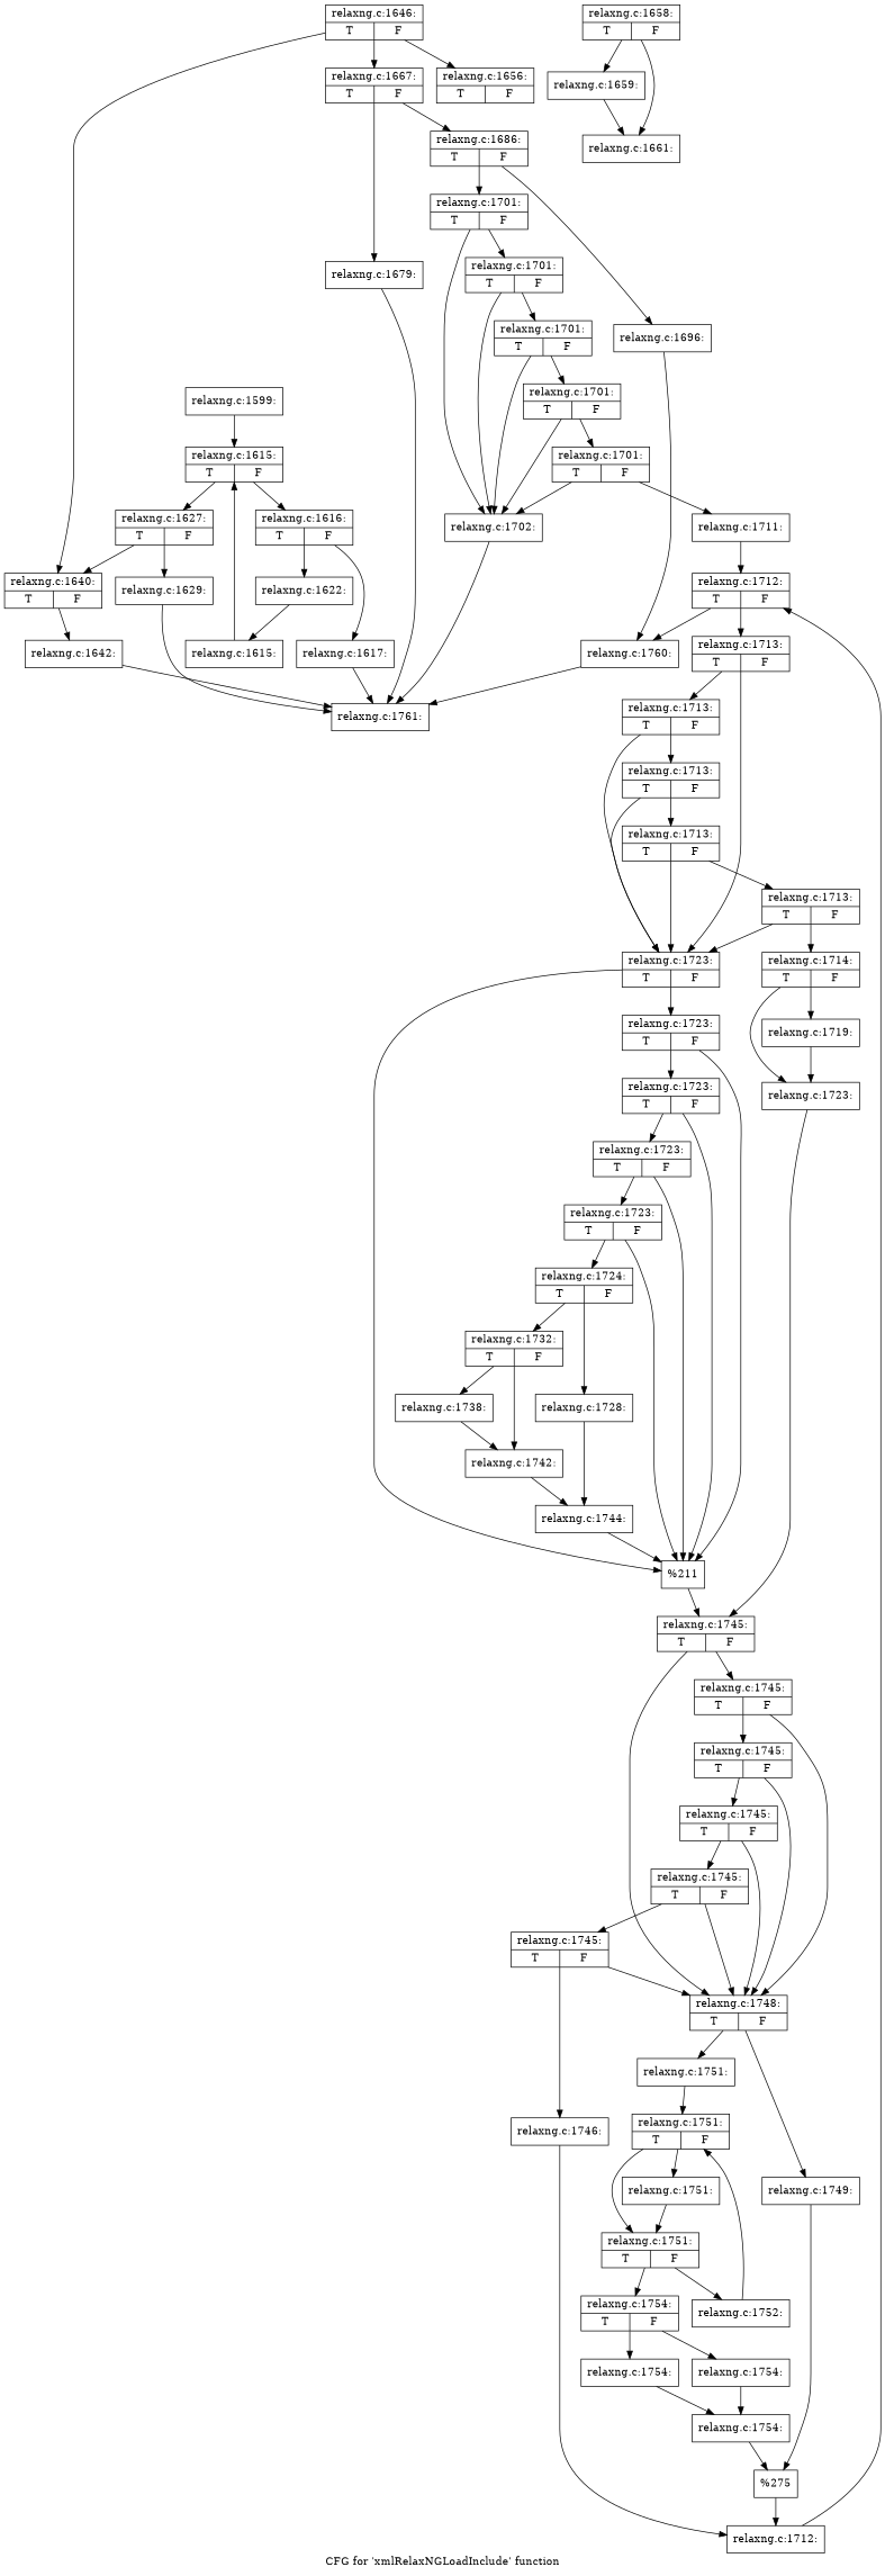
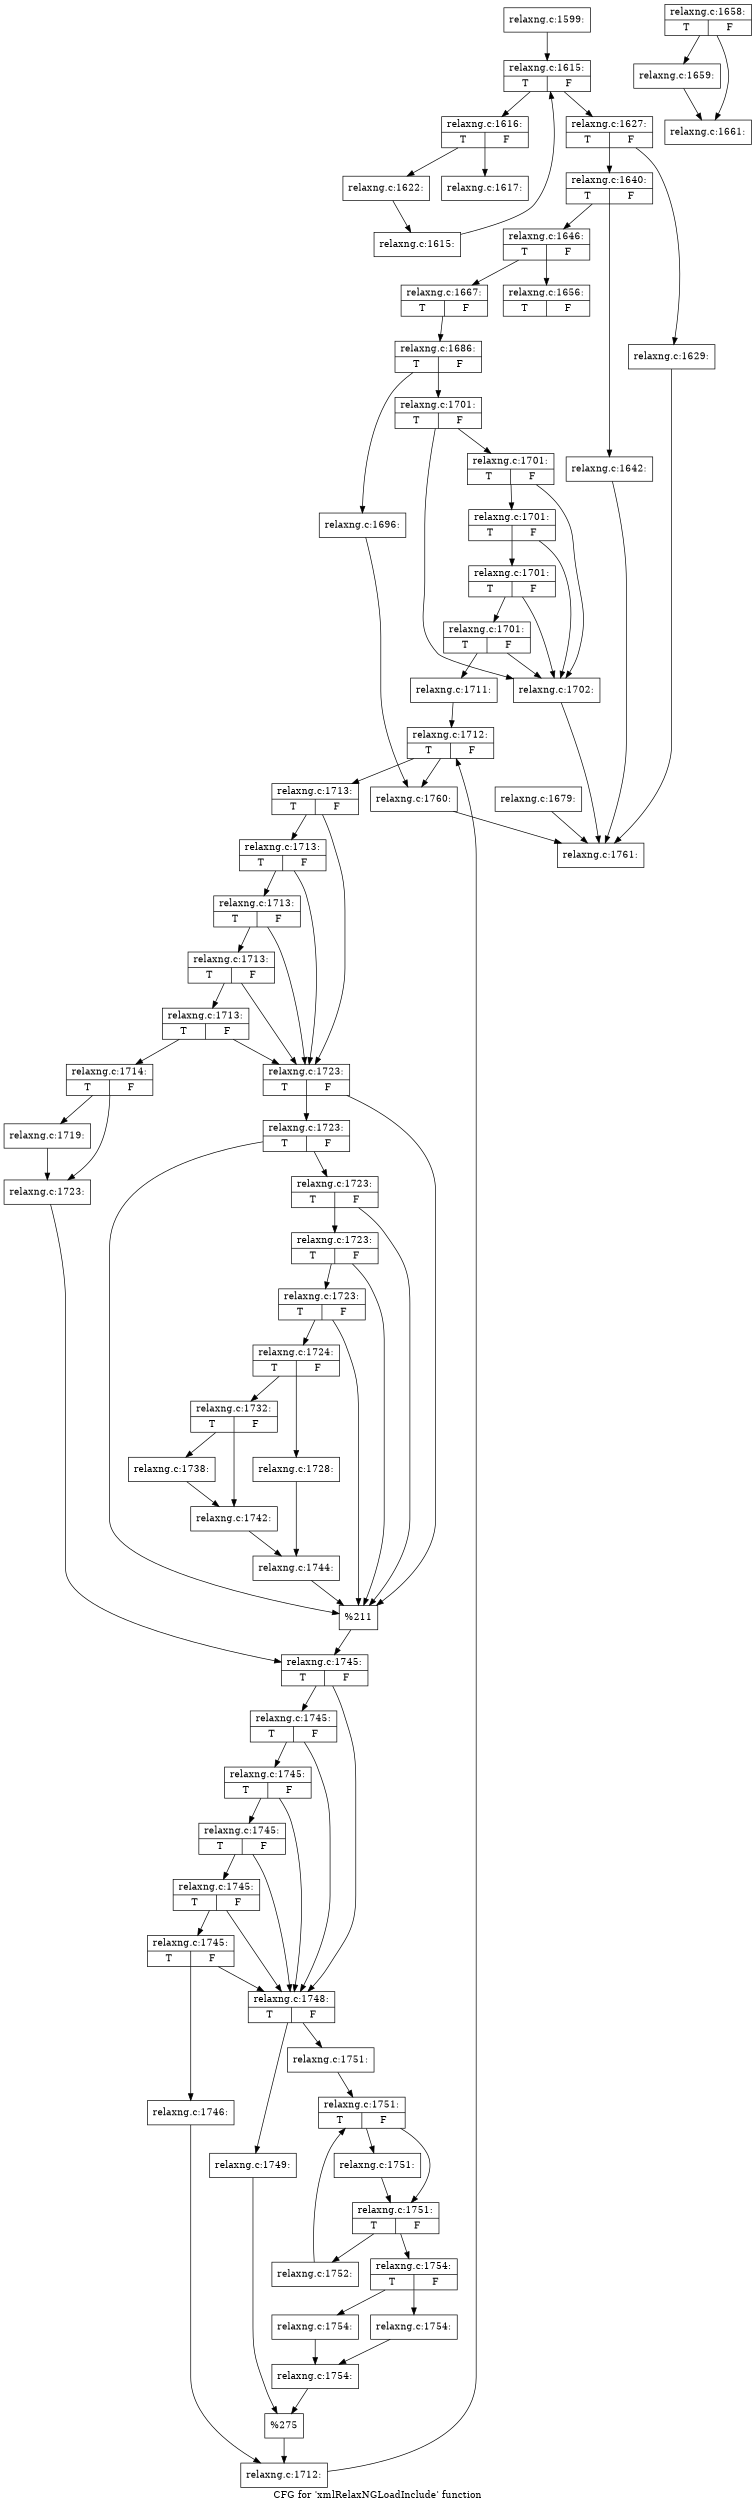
  digraph {
    label="CFG for 'xmlRelaxNGLoadInclude' function"
    node [shape=record]
    n1 [label="{relaxng.c:1599:}"]
    n2 [label="{relaxng.c:1615:|{<s0>T|<s1>F}}"]
    n3 [label="{relaxng.c:1616:|{<s0>T|<s1>F}}"]
    n4 [label="{relaxng.c:1627:|{<s0>T|<s1>F}}"]
    n5 [label="{relaxng.c:1617:}"]
    n6 [label="{relaxng.c:1622:}"]
    n7 [label="{relaxng.c:1629:}"]
    n8 [label="{relaxng.c:1640:|{<s0>T|<s1>F}}"]
    n9 [label="{relaxng.c:1761:}"]
    n10 [label="{relaxng.c:1615:}"]
    n11 [label="{relaxng.c:1642:}"]
    n12 [label="{relaxng.c:1646:|{<s0>T|<s1>F}}"]
    n13 [label="{relaxng.c:1656:|{<s0>T|<s1>F}}"]
    n14 [label="{relaxng.c:1667:|{<s0>T|<s1>F}}"]
    n15 [label="{relaxng.c:1679:}"]
    n16 [label="{relaxng.c:1686:|{<s0>T|<s1>F}}"]
    n17 [label="{relaxng.c:1658:|{<s0>T|<s1>F}}"]
    n18 [label="{relaxng.c:1659:}"]
    n19 [label="{relaxng.c:1661:}"]
    n20 [label="{relaxng.c:1696:}"]
    n21 [label="{relaxng.c:1701:|{<s0>T|<s1>F}}"]
    n22 [label="{relaxng.c:1760:}"]
    n23 [label="{relaxng.c:1701:|{<s0>T|<s1>F}}"]
    n24 [label="{relaxng.c:1702:}"]
    n25 [label="{relaxng.c:1701:|{<s0>T|<s1>F}}"]
    n26 [label="{relaxng.c:1701:|{<s0>T|<s1>F}}"]
    n27 [label="{relaxng.c:1701:|{<s0>T|<s1>F}}"]
    n28 [label="{relaxng.c:1711:}"]
    n29 [label="{relaxng.c:1712:|{<s0>T|<s1>F}}"]
    n30 [label="{relaxng.c:1713:|{<s0>T|<s1>F}}"]
    n31 [label="{relaxng.c:1713:|{<s0>T|<s1>F}}"]
    n32 [label="{relaxng.c:1723:|{<s0>T|<s1>F}}"]
    n33 [label="{relaxng.c:1713:|{<s0>T|<s1>F}}"]
    n34 [label="{relaxng.c:1723:|{<s0>T|<s1>F}}"]
    n35 [label="{%211}"]
    n36 [label="{relaxng.c:1713:|{<s0>T|<s1>F}}"]
    n37 [label="{relaxng.c:1723:|{<s0>T|<s1>F}}"]
    n38 [label="{relaxng.c:1745:|{<s0>T|<s1>F}}"]
    n39 [label="{relaxng.c:1713:|{<s0>T|<s1>F}}"]
    n40 [label="{relaxng.c:1714:|{<s0>T|<s1>F}}"]
    n41 [label="{relaxng.c:1723:}"]
    n42 [label="{relaxng.c:1719:}"]
    n43 [label="{relaxng.c:1745:|{<s0>T|<s1>F}}"]
    n44 [label="{relaxng.c:1748:|{<s0>T|<s1>F}}"]
    n45 [label="{relaxng.c:1745:|{<s0>T|<s1>F}}"]
    n46 [label="{relaxng.c:1749:}"]
    n47 [label="{relaxng.c:1751:}"]
    n48 [label="{relaxng.c:1723:|{<s0>T|<s1>F}}"]
    n49 [label="{relaxng.c:1723:|{<s0>T|<s1>F}}"]
    n50 [label="{relaxng.c:1724:|{<s0>T|<s1>F}}"]
    n51 [label="{relaxng.c:1728:}"]
    n52 [label="{relaxng.c:1732:|{<s0>T|<s1>F}}"]
    n53 [label="{relaxng.c:1744:}"]
    n54 [label="{relaxng.c:1742:}"]
    n55 [label="{relaxng.c:1738:}"]
    n56 [label="{relaxng.c:1745:|{<s0>T|<s1>F}}"]
    n57 [label="{%275}"]
    n58 [label="{relaxng.c:1751:|{<s0>T|<s1>F}}"]
    n59 [label="{relaxng.c:1745:|{<s0>T|<s1>F}}"]
    n60 [label="{relaxng.c:1745:|{<s0>T|<s1>F}}"]
    n61 [label="{relaxng.c:1746:}"]
    n62 [label="{relaxng.c:1712:}"]
    n63 [label="{relaxng.c:1751:}"]
    n64 [label="{relaxng.c:1751:|{<s0>T|<s1>F}}"]
    n65 [label="{relaxng.c:1752:}"]
    n66 [label="{relaxng.c:1754:|{<s0>T|<s1>F}}"]
    n67 [label="{relaxng.c:1754:}"]
    n68 [label="{relaxng.c:1754:}"]
    n69 [label="{relaxng.c:1754:}"]
    n1 -> n2
    n2 -> n3
    n2 -> n4
    n3 -> n5
    n3 -> n6
    n4 -> n7
    n4 -> n8
-   n5 -> n9
    n6 -> n10
    n7 -> n9
    n8 -> n11
-   n12 -> n8
+   n8 -> n12
    n10 -> n2
    n11 -> n9
    n12 -> n13
    n12 -> n14
-   n14 -> n15
    n14 -> n16
    n15 -> n9
    n16 -> n20
    n16 -> n21
    n17 -> n18
    n17 -> n19
    n18 -> n19
    n20 -> n22
    n21 -> n23
    n21 -> n24
    n22 -> n9
    n23 -> n24
    n23 -> n25
    n24 -> n9
    n25 -> n24
    n25 -> n26
    n26 -> n24
    n26 -> n27
    n27 -> n24
    n27 -> n28
    n28 -> n29
    n29 -> n22
    n29 -> n30
    n30 -> n31
    n30 -> n32
    n31 -> n32
    n31 -> n33
    n32 -> n34
    n32 -> n35
    n33 -> n32
    n33 -> n36
    n34 -> n35
    n34 -> n37
    n35 -> n38
    n36 -> n32
    n36 -> n39
    n37 -> n35
    n37 -> n48
    n38 -> n43
    n38 -> n44
    n39 -> n32
    n39 -> n40
    n40 -> n41
    n40 -> n42
    n41 -> n38
    n42 -> n41
    n43 -> n44
    n43 -> n45
    n44 -> n46
    n44 -> n47
    n45 -> n44
    n45 -> n56
    n46 -> n57
    n47 -> n58
    n48 -> n35
    n48 -> n49
    n49 -> n35
    n49 -> n50
    n50 -> n51
    n50 -> n52
    n51 -> n53
    n52 -> n54
    n52 -> n55
    n53 -> n35
    n54 -> n53
    n55 -> n54
    n56 -> n44
    n56 -> n59
    n57 -> n62
    n58 -> n63
    n58 -> n64
    n59 -> n44
    n59 -> n60
    n60 -> n44
    n60 -> n61
    n61 -> n62
    n62 -> n29
    n63 -> n64
    n64 -> n65
    n64 -> n66
    n65 -> n58
    n66 -> n67
    n66 -> n68
    n67 -> n69
    n68 -> n69
    n69 -> n57
  }
